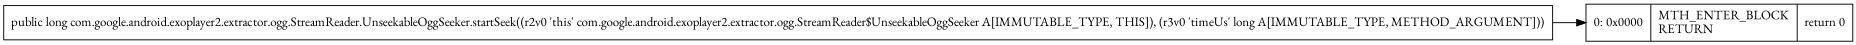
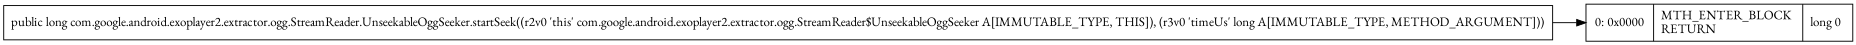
  digraph {
    rankdir=LR
    fontname="EB Garamond"
    node [shape=record fontname="EB Garamond"]
-   n1 [label="{0\:\ 0x0000|MTH_ENTER_BLOCK\lRETURN\l|return 0\l}"]
+   n1 [label="{0\:\ 0x0000|MTH_ENTER_BLOCK\lRETURN\l|long 0\l}"]
    n2 [label="{public long com.google.android.exoplayer2.extractor.ogg.StreamReader.UnseekableOggSeeker.startSeek((r2v0 'this' com.google.android.exoplayer2.extractor.ogg.StreamReader$UnseekableOggSeeker A[IMMUTABLE_TYPE, THIS]), (r3v0 'timeUs' long A[IMMUTABLE_TYPE, METHOD_ARGUMENT])) }"]
    n2 -> n1 [fontname="EB Garamond"]
  }
